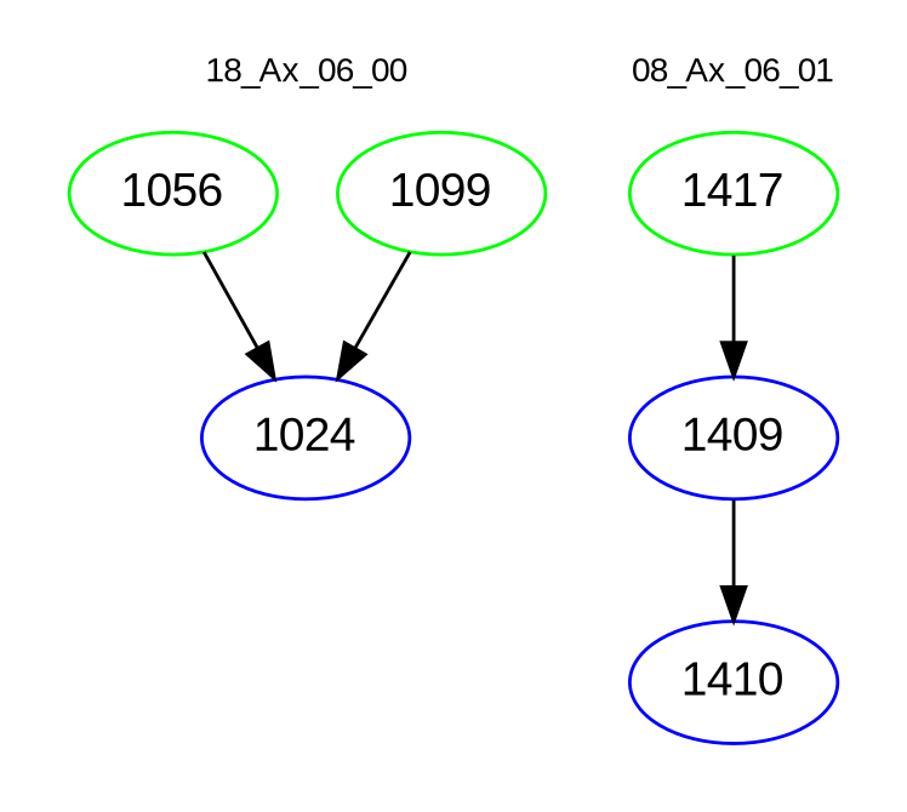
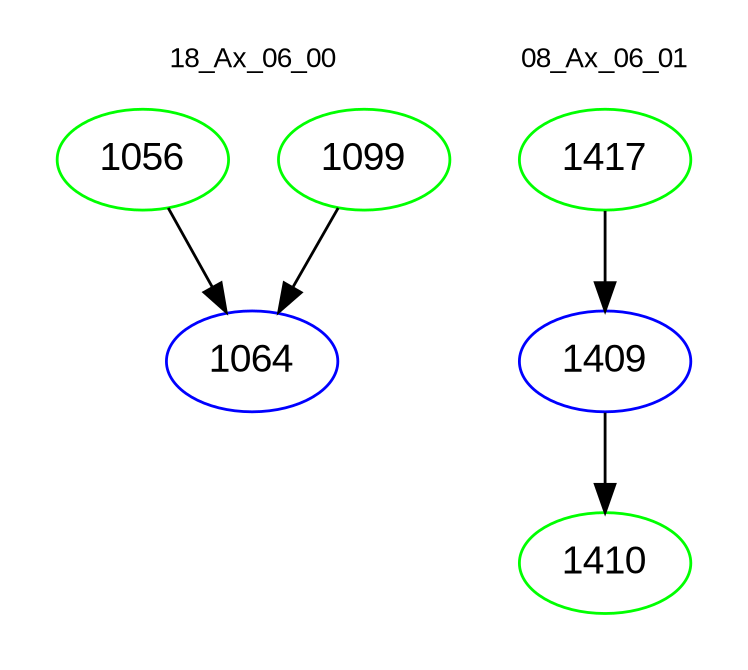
  digraph {
    fontname="Liberation Sans"
    node [color=green fontname="Liberation Sans"]
    edge [color=black fontname="Liberation Sans"]
    n1 [label=1099]
-   n2 [color=blue label=1024]
+   n2 [color=blue label=1064]
    n3 [label=1056]
    n4 [label=1417]
    n5 [color=blue label=1409]
-   n6 [color=blue label=1410]
+   n6 [label=1410]
    subgraph cluster_1 {
      color=white
      fontsize=10
      label="18_Ax_06_00"
      n1
      n2
      n3
    }
    subgraph cluster_2 {
      color=white
      fontsize=10
      label="08_Ax_06_01"
      n4
      n5
      n6
    }
    n1 -> n2
    n3 -> n2
    n4 -> n5
    n5 -> n6
  }
